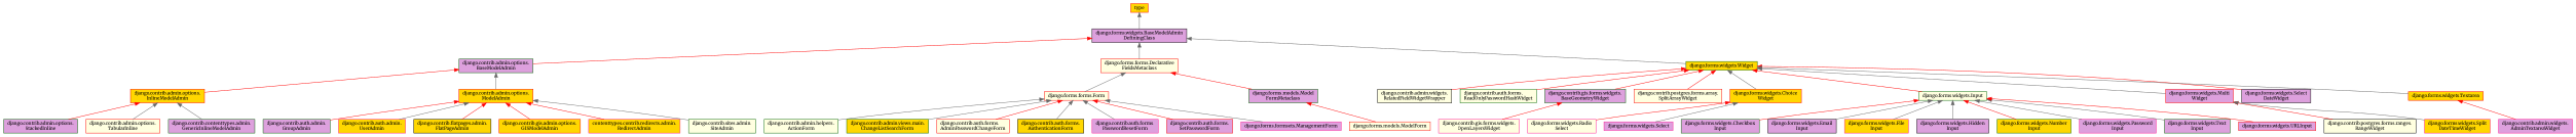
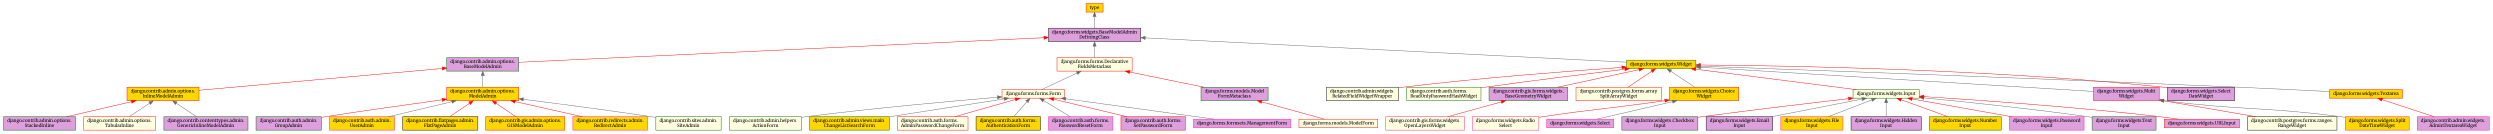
  digraph {
    fontname=Merriweather
    rankdir=TB
    node [color=darkgreen fillcolor=plum fontname=Merriweather fontsize=10 shape=box style=filled]
    edge [color=red dir=back fontname=Merriweather fontsize=10 labelfontname=Helvetica labelfontsize=10 style=solid]
    n1 [color=black fontcolor=black height=0.2 label="django.forms.widgets.BaseModelAdmin\lDefiningClass" width=0.4]
    n2 [height=0.2 label="django.contrib.admin.options.\lBaseModelAdmin" width=0.4]
    n3 [color=red fillcolor=lightyellow height=0.2 label="django.forms.forms.Declarative\lFieldsMetaclass" width=0.4]
    n4 [fillcolor=gold height=0.2 label="django.forms.widgets.Widget" width=0.4]
    n5 [color=red fillcolor=gold height=0.2 label="django.contrib.admin.options.\lInlineModelAdmin" width=0.4]
    n6 [color=red fillcolor=gold height=0.2 label="django.contrib.admin.options.\lModelAdmin" width=0.4]
    n7 [color=red fillcolor=lightyellow height=0.2 label="django.forms.forms.Form" width=0.4]
    n8 [height=0.2 label="django.forms.models.Model\lFormMetaclass" width=0.4]
    n9 [color=black fillcolor=lightyellow height=0.2 label="django.contrib.admin.widgets.\lRelatedFieldWidgetWrapper" width=0.4]
    n10 [fillcolor=lightyellow height=0.2 label="django.contrib.auth.forms.\lReadOnlyPasswordHashWidget" width=0.4]
    n11 [height=0.2 label="django.contrib.gis.forms.widgets.\lBaseGeometryWidget" width=0.4]
    n12 [color=red fillcolor=lightyellow height=0.2 label="django.contrib.postgres.forms.array.\lSplitArrayWidget" width=0.4]
    n13 [color=red fillcolor=gold height=0.2 label="django.forms.widgets.Choice\lWidget" width=0.4]
    n14 [fillcolor=lightyellow height=0.2 label="django.forms.widgets.Input" width=0.4]
    n15 [color=red height=0.2 label="django.forms.widgets.Multi\lWidget" width=0.4]
    n16 [color=black height=0.2 label="django.forms.widgets.Select\lDateWidget" width=0.4]
    n17 [color=red fillcolor=gold height=0.2 label="django.forms.widgets.Textarea" width=0.4]
    n18 [color=red fillcolor=gold height=0.2 label=type width=0.4]
    n19 [height=0.2 label="django.contrib.admin.options.\lStackedInline" width=0.4]
    n20 [color=red fillcolor=lightyellow height=0.2 label="django.contrib.admin.options.\lTabularInline" width=0.4]
    n21 [height=0.2 label="django.contrib.contenttypes.admin.\lGenericInlineModelAdmin" width=0.4]
    n22 [height=0.2 label="django.contrib.auth.admin.\lGroupAdmin" width=0.4]
    n23 [color=deeppink fillcolor=gold height=0.2 label="django.contrib.auth.admin.\lUserAdmin" width=0.4]
    n24 [color=black fillcolor=gold height=0.2 label="django.contrib.flatpages.admin.\lFlatPageAdmin" width=0.4]
    n25 [color=red fillcolor=gold height=0.2 label="django.contrib.gis.admin.options.\lGISModelAdmin" width=0.4]
-   n26 [color=deeppink fillcolor=gold height=0.2 label="contenttypes.contrib.redirects.admin.\lRedirectAdmin" width=0.4]
+   n26 [color=deeppink fillcolor=gold height=0.2 label="django.contrib.redirects.admin.\lRedirectAdmin" width=0.4]
    n27 [fillcolor=lightyellow height=0.2 label="django.contrib.sites.admin.\lSiteAdmin" width=0.4]
    n28 [fillcolor=lightyellow height=0.2 label="django.contrib.admin.helpers.\lActionForm" width=0.4]
    n29 [fillcolor=gold height=0.2 label="django.contrib.admin.views.main.\lChangeListSearchForm" width=0.4]
    n30 [color=red fillcolor=lightyellow height=0.2 label="django.contrib.auth.forms.\lAdminPasswordChangeForm" width=0.4]
    n31 [color=black fillcolor=gold height=0.2 label="django.contrib.auth.forms.\lAuthenticationForm" width=0.4]
    n32 [color=deeppink height=0.2 label="django.contrib.auth.forms.\lPasswordResetForm" width=0.4]
    n33 [color=red height=0.2 label="django.contrib.auth.forms.\lSetPasswordForm" width=0.4]
    n34 [color=deeppink height=0.2 label="django.forms.formsets.ManagementForm" width=0.4]
    n35 [color=red fillcolor=lightyellow height=0.2 label="django.forms.models.ModelForm" width=0.4]
    n36 [color=deeppink fillcolor=lightyellow height=0.2 label="django.contrib.gis.forms.widgets.\lOpenLayersWidget" width=0.4]
    n37 [color=deeppink fillcolor=lightyellow height=0.2 label="django.forms.widgets.Radio\lSelect" width=0.4]
    n38 [color=deeppink height=0.2 label="django.forms.widgets.Select" width=0.4]
    n39 [height=0.2 label="django.forms.widgets.Checkbox\lInput" width=0.4]
    n40 [color=black height=0.2 label="django.forms.widgets.Email\lInput" width=0.4]
    n41 [color=deeppink fillcolor=gold height=0.2 label="django.forms.widgets.File\lInput" width=0.4]
    n42 [color=black height=0.2 label="django.forms.widgets.Hidden\lInput" width=0.4]
    n43 [fillcolor=gold height=0.2 label="django.forms.widgets.Number\lInput" width=0.4]
    n44 [color=deeppink height=0.2 label="django.forms.widgets.Password\lInput" width=0.4]
    n45 [height=0.2 label="django.forms.widgets.Text\lInput" width=0.4]
    n46 [color=red height=0.2 label="django.forms.widgets.URLInput" width=0.4]
    n47 [color=black fillcolor=lightyellow height=0.2 label="django.contrib.postgres.forms.ranges.\lRangeWidget" width=0.4]
    n48 [color=deeppink fillcolor=gold height=0.2 label="django.forms.widgets.Split\lDateTimeWidget" width=0.4]
    n49 [color=deeppink height=0.2 label="django.contrib.admin.widgets.\lAdminTextareaWidget" width=0.4]
    n1 -> n2
    n1 -> n3 [color=gray40]
    n1 -> n4 [color=gray40]
    n2 -> n5
    n2 -> n6 [color=gray40]
    n3 -> n7 [color=gray40]
    n3 -> n8
    n4 -> n9
    n4 -> n10
    n4 -> n11
    n4 -> n12
    n4 -> n13 [color=gray40]
    n4 -> n14
    n4 -> n15 [color=gray40]
    n4 -> n16
    n4 -> n17 [color=gray40]
    n5 -> n19
    n5 -> n20 [color=gray40]
    n5 -> n21 [color=gray40]
    n6 -> n22
    n6 -> n23 [color=gray40]
    n6 -> n24
    n6 -> n25
    n6 -> n26
    n6 -> n27 [color=gray40]
    n7 -> n28 [color=gray40]
    n7 -> n29 [color=gray40]
    n7 -> n30
    n7 -> n31 [color=gray40]
    n7 -> n32 [color=gray40]
    n7 -> n33
    n7 -> n34 [color=gray40]
    n8 -> n35
    n11 -> n36
    n13 -> n37
    n13 -> n38 [color=gray40]
    n14 -> n39
    n14 -> n40 [color=gray40]
    n14 -> n41 [color=gray40]
    n14 -> n42 [color=gray40]
    n14 -> n43
-   n14 -> n44 [color=gray40]
+   n14 -> n44
    n14 -> n45 [color=gray40]
    n14 -> n46
    n15 -> n47
    n15 -> n48 [color=gray40]
    n17 -> n49
    n18 -> n1 [color=gray40]
  }
